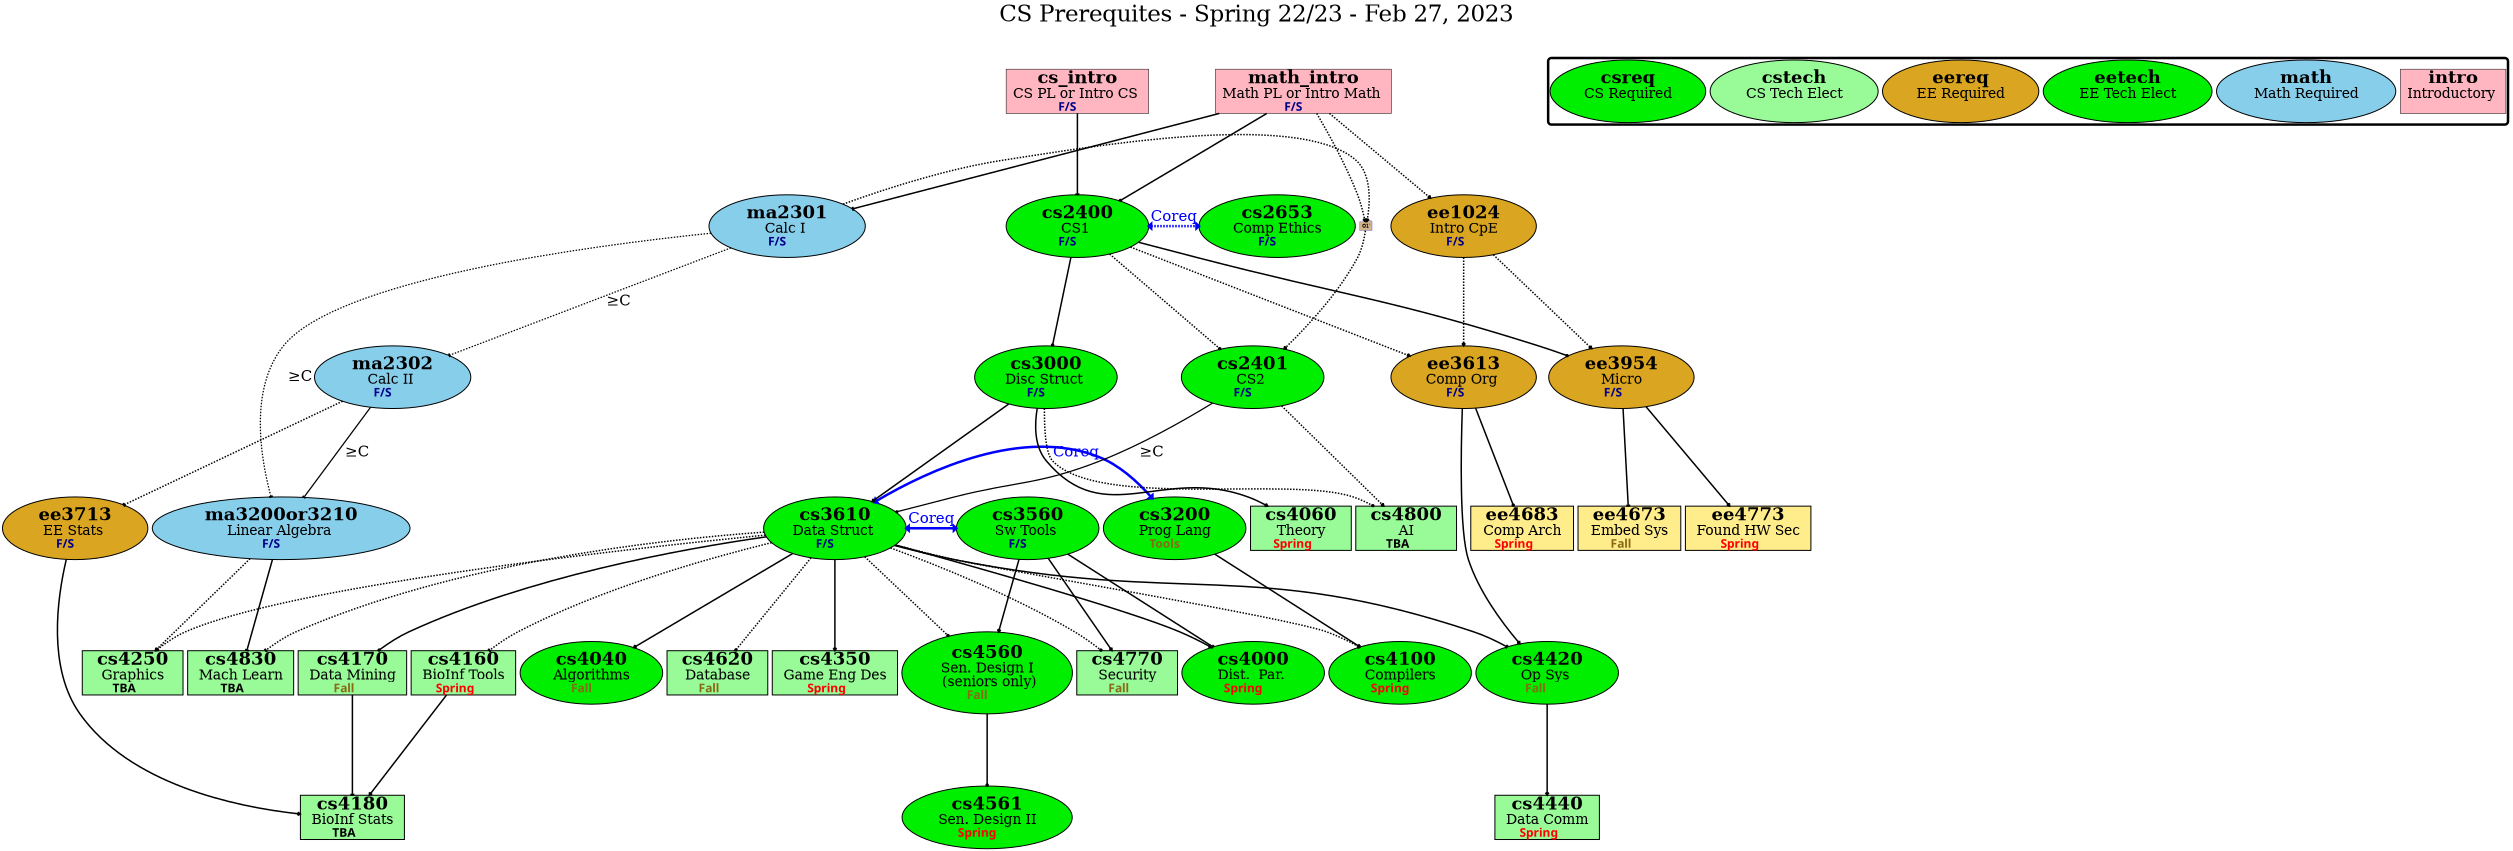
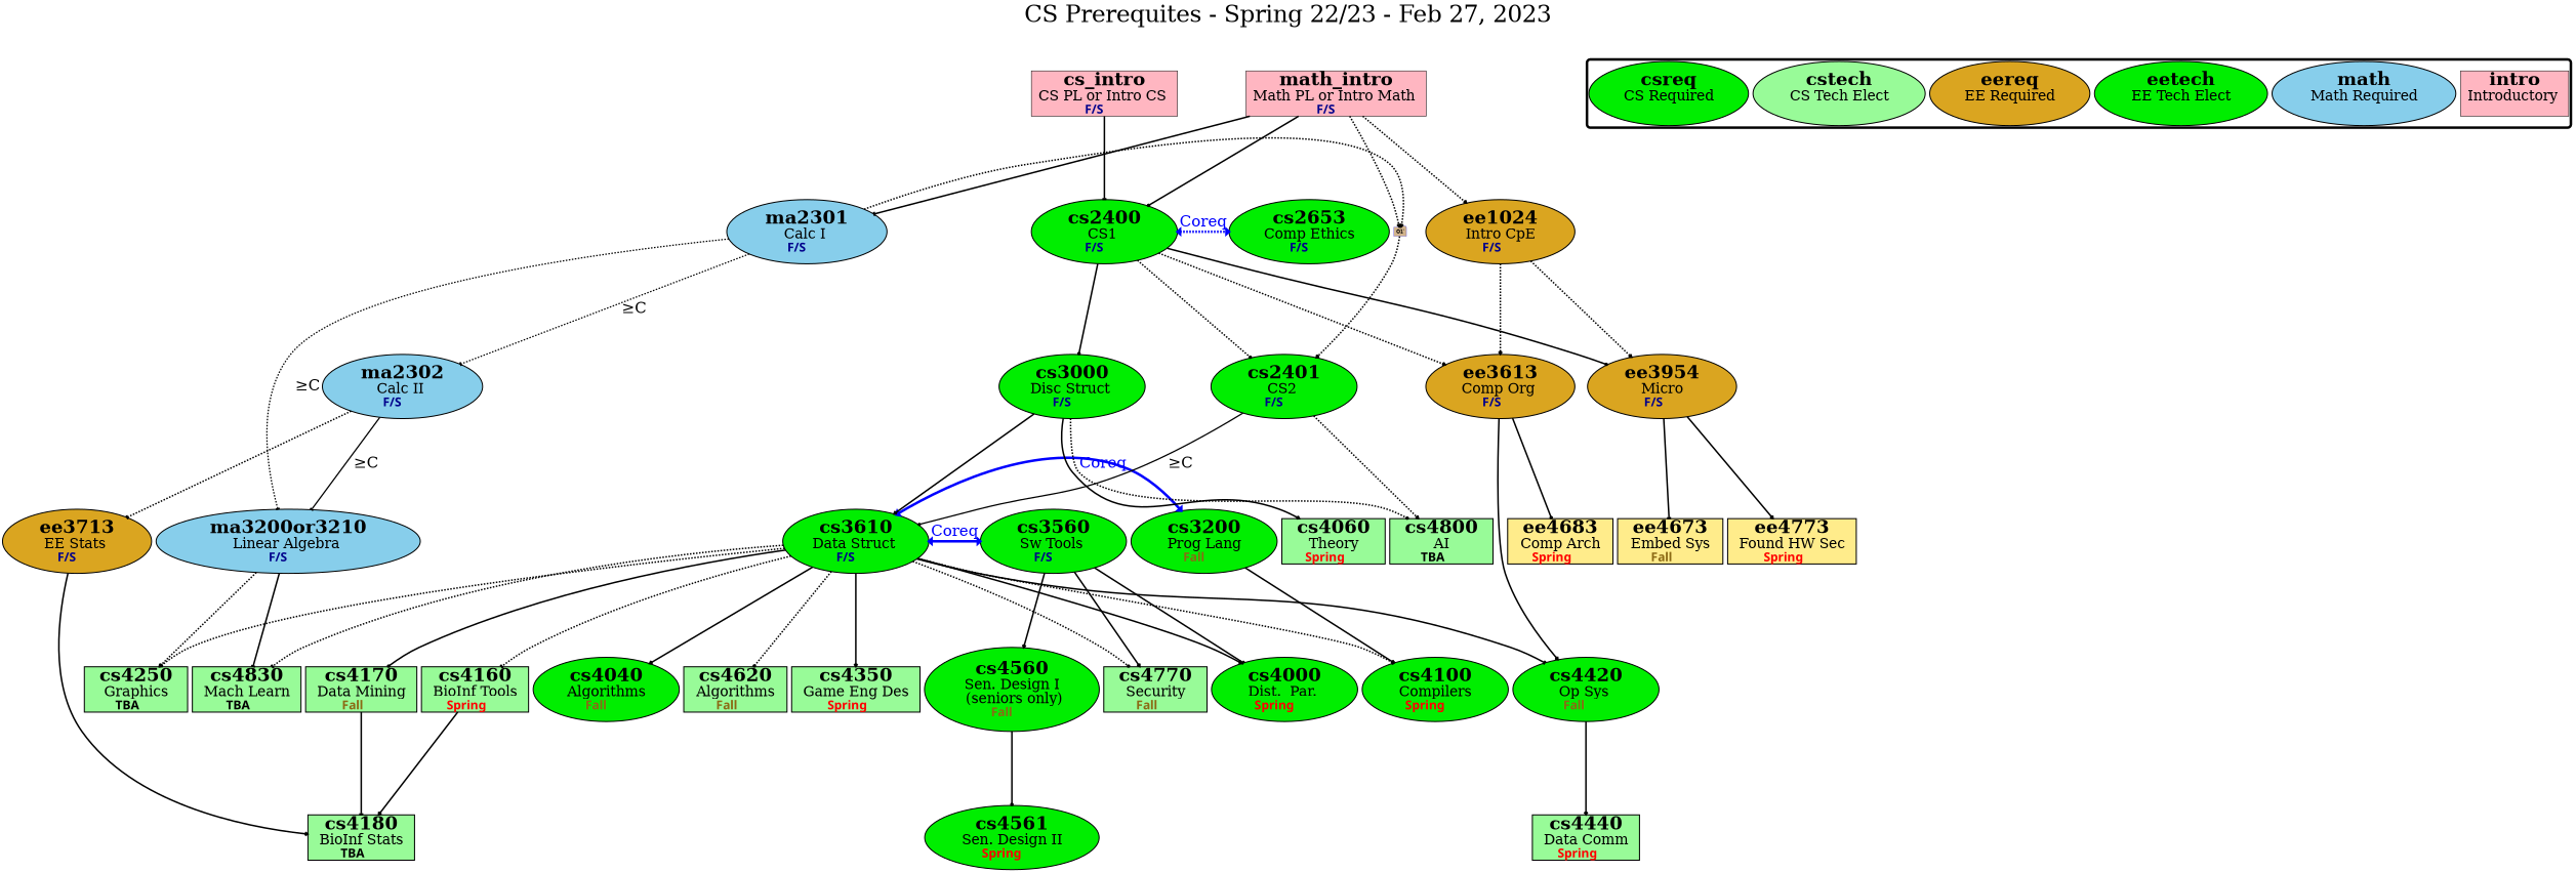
  digraph {
    fontsize=90
    label="CS Prerequites - Spring 22/23 - Feb 27, 2023"
    labelloc=t
    rankdir=TB
    ranksep=4.0
    node [fillcolor=green2 fontcolor=black fontsize=28 margin="0,0" penwidth=4 shape=oval sides=4 style=filled]
    edge [penwidth=6 style=solid arrowhead=vee]
    n1 [label=< <FONT POINT-SIZE="72"> <b> cs3610 </b> </FONT> <br/> <FONT POINT-SIZE="55"> Data Struct </FONT> <FONT POINT-SIZE="50"> <br /> </FONT> <FONT POINT-SIZE="48" face="Impact"> <FONT COLOR="darkblue"><b> F/S </b></FONT>   </FONT> > width=0.25]
    n2 [label=< <FONT POINT-SIZE="72"> <b> cs3560 </b> </FONT> <br/> <FONT POINT-SIZE="55"> Sw Tools </FONT> <FONT POINT-SIZE="50"> <br /> </FONT> <FONT POINT-SIZE="48" face="Impact"> <FONT COLOR="darkblue"><b> F/S </b></FONT>   </FONT> > width=0.25]
    n3 [label=< <FONT POINT-SIZE="72"> <b> cs2400 </b> </FONT> <br/> <FONT POINT-SIZE="55"> CS1 </FONT> <FONT POINT-SIZE="50"> <br /> </FONT> <FONT POINT-SIZE="48" face="Impact"> <FONT COLOR="darkblue"><b> F/S </b></FONT>   </FONT> > width=0.25]
    n4 [label=< <FONT POINT-SIZE="72"> <b> cs2653 </b> </FONT> <br/> <FONT POINT-SIZE="55">  Comp Ethics </FONT> <FONT POINT-SIZE="50"> <br /> </FONT> <FONT POINT-SIZE="48" face="Impact"> <FONT COLOR="darkblue"><b> F/S </b></FONT>   </FONT> > width=0.25]
-   n5 [label=< <FONT POINT-SIZE="72"> <b> cs3200 </b> </FONT> <br/> <FONT POINT-SIZE="55">  Prog Lang </FONT> <FONT POINT-SIZE="50"> <br /> </FONT> <FONT POINT-SIZE="48" face="Impact"> <FONT COLOR="goldenrod4"><b> Tools </b></FONT>   </FONT> > width=0.25]
+   n5 [label=< <FONT POINT-SIZE="72"> <b> cs3200 </b> </FONT> <br/> <FONT POINT-SIZE="55">  Prog Lang </FONT> <FONT POINT-SIZE="50"> <br /> </FONT> <FONT POINT-SIZE="48" face="Impact"> <FONT COLOR="goldenrod4"><b> Fall </b></FONT>   </FONT> > width=0.25]
    n6 [fillcolor=skyblue label=< <FONT POINT-SIZE="72"> <b> ma2301 </b> </FONT> <br/> <FONT POINT-SIZE="55"> Calc I </FONT> <FONT POINT-SIZE="50"> <br /> </FONT> <FONT POINT-SIZE="48" face="Impact"> <FONT COLOR="darkblue"><b> F/S </b></FONT>   </FONT> > width=0.25]
    n7 [color=blue fillcolor=tan label=" or " penwidth=1 shape=folder width=0.25]
    n8 [fillcolor=goldenrod label=< <FONT POINT-SIZE="72"> <b> ee1024 </b> </FONT> <br/> <FONT POINT-SIZE="55">  Intro CpE </FONT> <FONT POINT-SIZE="50"> <br /> </FONT> <FONT POINT-SIZE="48" face="Impact">  <FONT COLOR="darkblue"><b> F/S </b></FONT>   </FONT> > width=0.25]
    n9 [label=S2 style=invis fillcolor="" fontcolor="" fontsize="" margin="" penwidth="" shape="" sides=""]
    FREESPACE1 [style=invis width=0 fillcolor="" fontcolor="" fontsize="" margin="" penwidth="" shape="" sides=""]
    FREESPACE2 [style=invis width=5 fillcolor="" fontcolor="" fontsize="" margin="" penwidth="" shape="" sides=""]
    n12 [fillcolor=lightpink label=< <FONT POINT-SIZE="72"> <b> intro </b> </FONT> <br/> <FONT POINT-SIZE="55"> 	Introductory </FONT> <FONT POINT-SIZE="50"> <br /> </FONT> <FONT POINT-SIZE="48" face="Impact">     </FONT> > penwidth=2 shape=box width=0.25 sides=""]
    n13 [fillcolor=skyblue label=< <FONT POINT-SIZE="72"> <b> math </b> </FONT> <br/> <FONT POINT-SIZE="55">  		Math Required </FONT> <FONT POINT-SIZE="50"> <br /> </FONT> <FONT POINT-SIZE="48" face="Impact">     </FONT> > width=0.25]
    n14 [label=< <FONT POINT-SIZE="72"> <b> eetech </b> </FONT> <br/> <FONT POINT-SIZE="55">  	EE Tech Elect </FONT> <FONT POINT-SIZE="50"> <br /> </FONT> <FONT POINT-SIZE="48" face="Impact">     </FONT> > width=0.25]
    n15 [fillcolor=goldenrod label=< <FONT POINT-SIZE="72"> <b> eereq </b> </FONT> <br/> <FONT POINT-SIZE="55">  	EE Required </FONT> <FONT POINT-SIZE="50"> <br /> </FONT> <FONT POINT-SIZE="48" face="Impact">     </FONT> > width=0.25]
    n16 [fillcolor=palegreen label=< <FONT POINT-SIZE="72"> <b> cstech </b> </FONT> <br/> <FONT POINT-SIZE="55">  	CS Tech Elect </FONT> <FONT POINT-SIZE="50"> <br /> </FONT> <FONT POINT-SIZE="48" face="Impact">     </FONT> > width=0.25]
    n17 [label=< <FONT POINT-SIZE="72"> <b> csreq </b> </FONT> <br/> <FONT POINT-SIZE="55">  	CS Required </FONT> <FONT POINT-SIZE="50"> <br /> </FONT> <FONT POINT-SIZE="48" face="Impact">     </FONT> > width=0.25]
    n18 [fillcolor=palegreen label=< <FONT POINT-SIZE="72"> <b> cs4250 </b> </FONT> <br/> <FONT POINT-SIZE="55">  Graphics </FONT> <FONT POINT-SIZE="50"> <br /> </FONT> <FONT POINT-SIZE="48" face="Impact">  <FONT COLOR="black"><b> TBA </b></FONT>   </FONT> > shape=rectangle sides=10 width=0.25]
    n19 [fillcolor=palegreen label=< <FONT POINT-SIZE="72"> <b> cs4830 </b> </FONT> <br/> <FONT POINT-SIZE="55">  Mach Learn </FONT> <FONT POINT-SIZE="50"> <br /> </FONT> <FONT POINT-SIZE="48" face="Impact">  <FONT COLOR="black"><b> TBA </b></FONT>   </FONT> > shape=rectangle sides=10 width=0.25]
    n20 [label=< <FONT POINT-SIZE="72"> <b> cs4000 </b> </FONT> <br/> <FONT POINT-SIZE="55"> Dist.  Par. </FONT> <FONT POINT-SIZE="50"> <br /> </FONT> <FONT POINT-SIZE="48" face="Impact"> <FONT COLOR="red"><b> Spring </b></FONT>   </FONT> > width=0.25]
    n21 [label=< <FONT POINT-SIZE="72"> <b> cs4040 </b> </FONT> <br/> <FONT POINT-SIZE="55">  Algorithms </FONT> <FONT POINT-SIZE="50"> <br /> </FONT> <FONT POINT-SIZE="48" face="Impact"> <FONT COLOR="goldenrod4"><b> Fall </b></FONT>   </FONT> > width=0.25]
    n22 [label=< <FONT POINT-SIZE="72"> <b> cs4100 </b> </FONT> <br/> <FONT POINT-SIZE="55">  Compilers </FONT> <FONT POINT-SIZE="50"> <br /> </FONT> <FONT POINT-SIZE="48" face="Impact"> <FONT COLOR="red"><b> Spring </b></FONT>   </FONT> > width=0.25]
    n23 [label=< <FONT POINT-SIZE="72"> <b> cs4420 </b> </FONT> <br/> <FONT POINT-SIZE="55"> Op Sys </FONT> <FONT POINT-SIZE="50"> <br /> </FONT> <FONT POINT-SIZE="48" face="Impact"> <FONT COLOR="goldenrod4"><b> Fall </b></FONT>    </FONT> > width=0.25]
    n24 [label=< <FONT POINT-SIZE="72"> <b> cs4560 </b> </FONT> <br/> <FONT POINT-SIZE="55">  Sen. Design I </FONT> <FONT POINT-SIZE="50"> <br /> </FONT> <FONT POINT-SIZE="55">  (seniors only) </FONT> <FONT POINT-SIZE="50"> <br /> </FONT> <FONT POINT-SIZE="48" face="Impact"> <FONT COLOR="goldenrod4"><b> Fall </b></FONT>   </FONT> > width=0.25]
    n25 [fillcolor=palegreen label=< <FONT POINT-SIZE="72"> <b> cs4160 </b> </FONT> <br/> <FONT POINT-SIZE="55">  BioInf Tools </FONT> <FONT POINT-SIZE="50"> <br /> </FONT> <FONT POINT-SIZE="48" face="Impact">  <FONT COLOR="red"><b> Spring </b></FONT>   </FONT> > shape=rectangle sides=10 width=0.25]
    n26 [fillcolor=palegreen label=< <FONT POINT-SIZE="72"> <b> cs4170 </b> </FONT> <br/> <FONT POINT-SIZE="55">  Data Mining </FONT> <FONT POINT-SIZE="50"> <br /> </FONT> <FONT POINT-SIZE="48" face="Impact">  <FONT COLOR="goldenrod4"><b> Fall </b></FONT>   </FONT> > shape=rectangle sides=10 width=0.25]
-   n27 [fillcolor=palegreen label=< <FONT POINT-SIZE="72"> <b> cs4620 </b> </FONT> <br/> <FONT POINT-SIZE="55">  Database </FONT> <FONT POINT-SIZE="50"> <br /> </FONT> <FONT POINT-SIZE="48" face="Impact">  <FONT COLOR="goldenrod4"><b> Fall </b></FONT>   </FONT> > shape=rectangle sides=10 width=0.25]
+   n27 [fillcolor=palegreen label=< <FONT POINT-SIZE="72"> <b> cs4620 </b> </FONT> <br/> <FONT POINT-SIZE="55">  Algorithms </FONT> <FONT POINT-SIZE="50"> <br /> </FONT> <FONT POINT-SIZE="48" face="Impact">  <FONT COLOR="goldenrod4"><b> Fall </b></FONT>   </FONT> > shape=rectangle sides=10 width=0.25]
    n28 [fillcolor=palegreen label=< <FONT POINT-SIZE="72"> <b> cs4770 </b> </FONT> <br/> <FONT POINT-SIZE="55">  Security </FONT> <FONT POINT-SIZE="50"> <br /> </FONT> <FONT POINT-SIZE="48" face="Impact">  <FONT COLOR="goldenrod4"><b> Fall </b></FONT>   </FONT> > shape=rectangle sides=10 width=0.25]
    n29 [fillcolor=palegreen label=< <FONT POINT-SIZE="72"> <b> cs4350 </b> </FONT> <br/> <FONT POINT-SIZE="55">  Game Eng Des </FONT> <FONT POINT-SIZE="50"> <br /> </FONT> <FONT POINT-SIZE="48" face="Impact">  <FONT COLOR="red"><b> Spring </b></FONT>   </FONT> > shape=rectangle sides=10 width=0.25]
    n30 [label=< <FONT POINT-SIZE="72"> <b> cs2401 </b> </FONT> <br/> <FONT POINT-SIZE="55"> CS2 </FONT> <FONT POINT-SIZE="50"> <br /> </FONT> <FONT POINT-SIZE="48" face="Impact"> <FONT COLOR="darkblue"><b> F/S </b></FONT>   </FONT> > width=0.25]
    n31 [label=< <FONT POINT-SIZE="72"> <b> cs3000 </b> </FONT> <br/> <FONT POINT-SIZE="55"> Disc Struct </FONT> <FONT POINT-SIZE="50"> <br /> </FONT> <FONT POINT-SIZE="48" face="Impact"> <FONT COLOR="darkblue"><b> F/S </b></FONT>   </FONT> > width=0.25]
    n32 [fillcolor=goldenrod label=< <FONT POINT-SIZE="72"> <b> ee3613 </b> </FONT> <br/> <FONT POINT-SIZE="55"> Comp Org </FONT> <FONT POINT-SIZE="50"> <br /> </FONT> <FONT POINT-SIZE="48" face="Impact">  <FONT COLOR="darkblue"><b> F/S </b></FONT>   </FONT> > width=0.25]
    n33 [fillcolor=goldenrod label=< <FONT POINT-SIZE="72"> <b> ee3954 </b> </FONT> <br/> <FONT POINT-SIZE="55">  Micro </FONT> <FONT POINT-SIZE="50"> <br /> </FONT> <FONT POINT-SIZE="48" face="Impact">  <FONT COLOR="darkblue"><b> F/S </b></FONT>   </FONT> > width=0.25]
    n34 [fillcolor=skyblue label=< <FONT POINT-SIZE="72"> <b> ma2302 </b> </FONT> <br/> <FONT POINT-SIZE="55"> Calc II </FONT> <FONT POINT-SIZE="50"> <br /> </FONT> <FONT POINT-SIZE="48" face="Impact"> <FONT COLOR="darkblue"><b> F/S </b></FONT>   </FONT> > width=0.25]
    n35 [fillcolor=skyblue label=< <FONT POINT-SIZE="72"> <b> ma3200or3210 </b> </FONT> <br/> <FONT POINT-SIZE="55"> Linear Algebra </FONT> <FONT POINT-SIZE="50"> <br /> </FONT> <FONT POINT-SIZE="48" face="Impact"> <FONT COLOR="darkblue"><b> F/S </b></FONT>   </FONT> > width=0.25]
    n36 [fillcolor=lightpink label=< <FONT POINT-SIZE="72"> <b> cs_intro </b> </FONT> <br/> <FONT POINT-SIZE="55"> CS PL or Intro CS </FONT> <FONT POINT-SIZE="50"> <br /> </FONT> <FONT POINT-SIZE="48" face="Impact"> <FONT COLOR="darkblue"><b> F/S </b></FONT>   </FONT> > penwidth=2 shape=box width=0.25 sides=""]
    n37 [fillcolor=lightpink label=< <FONT POINT-SIZE="72"> <b> math_intro </b> </FONT> <br/> <FONT POINT-SIZE="55"> Math PL or Intro Math </FONT> <FONT POINT-SIZE="50"> <br /> </FONT> <FONT POINT-SIZE="48" face="Impact"> <FONT COLOR="darkblue"><b> F/S </b></FONT>   </FONT> > penwidth=2 shape=box width=0.25 sides=""]
    n38 [fillcolor=goldenrod label=< <FONT POINT-SIZE="72"> <b> ee3713 </b> </FONT> <br/> <FONT POINT-SIZE="55"> EE Stats </FONT> <FONT POINT-SIZE="50"> <br /> </FONT> <FONT POINT-SIZE="48" face="Impact"> <FONT COLOR="darkblue"><b> F/S </b></FONT>   </FONT> > width=0.25]
    n39 [fillcolor=palegreen label=< <FONT POINT-SIZE="72"> <b> cs4180 </b> </FONT> <br/> <FONT POINT-SIZE="55">  BioInf Stats </FONT> <FONT POINT-SIZE="50"> <br /> </FONT> <FONT POINT-SIZE="48" face="Impact">  <FONT COLOR="black"><b> TBA </b></FONT>   </FONT> > shape=rectangle sides=10 width=0.25]
    n40 [fillcolor=palegreen label=< <FONT POINT-SIZE="72"> <b> cs4800 </b> </FONT> <br/> <FONT POINT-SIZE="55">  AI </FONT> <FONT POINT-SIZE="50"> <br /> </FONT> <FONT POINT-SIZE="48" face="Impact">  <FONT COLOR="black"><b> TBA </b></FONT>   </FONT> > shape=rectangle sides=10 width=0.25]
    n41 [fillcolor=palegreen label=< <FONT POINT-SIZE="72"> <b> cs4060 </b> </FONT> <br/> <FONT POINT-SIZE="55">  Theory </FONT> <FONT POINT-SIZE="50"> <br /> </FONT> <FONT POINT-SIZE="48" face="Impact">  <FONT COLOR="red"><b> Spring </b></FONT>   </FONT> > shape=rectangle sides=10 width=0.25]
    n42 [fillcolor=lightgoldenrod1 label=< <FONT POINT-SIZE="72"> <b> ee4683 </b> </FONT> <br/> <FONT POINT-SIZE="55">  Comp Arch </FONT> <FONT POINT-SIZE="50"> <br /> </FONT> <FONT POINT-SIZE="48" face="Impact">  <FONT COLOR="red"><b> Spring </b></FONT>   </FONT> > shape=rectangle sides=10 width=0.25]
    n43 [fillcolor=lightgoldenrod1 label=< <FONT POINT-SIZE="72"> <b> ee4673 </b> </FONT> <br/> <FONT POINT-SIZE="55">  Embed Sys </FONT> <FONT POINT-SIZE="50"> <br /> </FONT> <FONT POINT-SIZE="48" face="Impact">  <FONT COLOR="goldenrod4"><b> Fall </b></FONT>   </FONT> > shape=rectangle sides=10 width=0.25]
    n44 [fillcolor=lightgoldenrod1 label=< <FONT POINT-SIZE="72"> <b> ee4773 </b> </FONT> <br/> <FONT POINT-SIZE="55">  Found HW Sec </FONT> <FONT POINT-SIZE="50"> <br /> </FONT> <FONT POINT-SIZE="48" face="Impact">  <FONT COLOR="red"><b> Spring </b></FONT>   </FONT> > shape=rectangle sides=10 width=0.25]
    n45 [fillcolor=palegreen label=< <FONT POINT-SIZE="72"> <b> cs4440 </b> </FONT> <br/> <FONT POINT-SIZE="55">  Data Comm </FONT> <FONT POINT-SIZE="50"> <br /> </FONT> <FONT POINT-SIZE="48" face="Impact">  <FONT COLOR="red"><b> Spring </b></FONT>   </FONT> > shape=rectangle sides=10 width=0.25]
    n46 [label=< <FONT POINT-SIZE="72"> <b> cs4561 </b> </FONT> <br/> <FONT POINT-SIZE="55">  Sen. Design II </FONT> <FONT POINT-SIZE="50"> <br /> </FONT> <FONT POINT-SIZE="48" face="Impact"> <FONT COLOR="red"><b> Spring </b></FONT>   </FONT> > width=0.25]
    subgraph sub_1 {
      rank=same
      n1
      n2
    }
    subgraph sub_2 {
      rank=same
      n3
      n4
    }
    subgraph sub_3 {
      rank=same
      n1
      n5
    }
    subgraph sub_4 {
      rank=same
      n3
      n6
      n7
      n8
    }
    subgraph sub_5 {
      n9
      FREESPACE1
      FREESPACE2
    }
    subgraph cluster_6 {
      fontsize=0
      label=""
      penwidth=10
      style=rounded
      n12
      n13
      n14
      n15
      n16
      n17
    }
    n1 -> n2 [color=blue dir=both fontcolor=blue fontsize=60 label=Coreq penwidth=10 arrowhead=""]
    n1 -> n5 [color=blue dir=both fontcolor=blue fontsize=60 label=Coreq penwidth=10 arrowhead=""]
    n1 -> n18 [style=dashed]
    n1 -> n19 [arrowhead=tee style=dashed]
    n1 -> n20
    n1 -> n21
    n1 -> n22 [arrowhead=tee style=dashed]
    n1 -> n23 [arrowhead=tee]
-   n1 -> n24 [arrowhead=dot style=dashed]
    n1 -> n25 [arrowhead=tee style=dashed]
    n1 -> n26 [arrowhead=dot]
    n1 -> n27 [arrowhead=dot style=dashed]
    n1 -> n28 [arrowhead=dot style=dashed]
    n1 -> n29
    n2 -> n20 [arrowhead=tee]
    n2 -> n24
    n2 -> n28
    n3 -> n4 [color=blue dir=both fontcolor=blue fontsize=60 label=Coreq penwidth=10 style=dashed arrowhead=""]
    n3 -> n30 [arrowhead=dot style=dashed]
    n3 -> n31 [arrowhead=dot]
    n3 -> n32 [style=dashed]
    n3 -> n33 [arrowhead=dot]
    n5 -> n22
    n6 -> n7 [style=dashed]
    n6 -> n34 [arrowhead=tee color=black fontcolor=black fontsize=60 label=" ≥C" penwidth=5 style=dashed]
    n6 -> n35 [arrowhead=tee color=black fontcolor=black fontsize=60 label=" ≥C" penwidth=5 style=dashed]
    n7 -> n30 [style=dashed]
    n8 -> n32 [style=dashed]
    n8 -> n33 [style=dashed]
    n23 -> n45
    n24 -> n46 [arrowhead=dot]
    n25 -> n39
    n26 -> n39 [arrowhead=tee]
    n30 -> n1 [arrowhead=dot color=black fontcolor=black fontsize=60 label=" ≥C" penwidth=5]
    n30 -> n40 [style=dashed]
    n31 -> n1
    n31 -> n40 [arrowhead=dot style=dashed]
    n31 -> n41
    n32 -> n23
    n32 -> n42 [arrowhead=dot]
    n33 -> n43 [arrowhead=tee]
    n33 -> n44
    n34 -> n35 [arrowhead=tee color=black fontcolor=black fontsize=60 label=" ≥C" penwidth=5]
    n34 -> n38 [arrowhead=tee style=dashed]
    n35 -> n18 [style=dashed]
    n35 -> n19 [arrowhead=tee]
    n36 -> n3 [arrowhead=tee]
    n37 -> n3 [arrowhead=dot]
    n37 -> n6 [arrowhead=tee]
    n37 -> n7 [style=dashed]
    n37 -> n8 [style=dashed]
    n38 -> n39
  }
